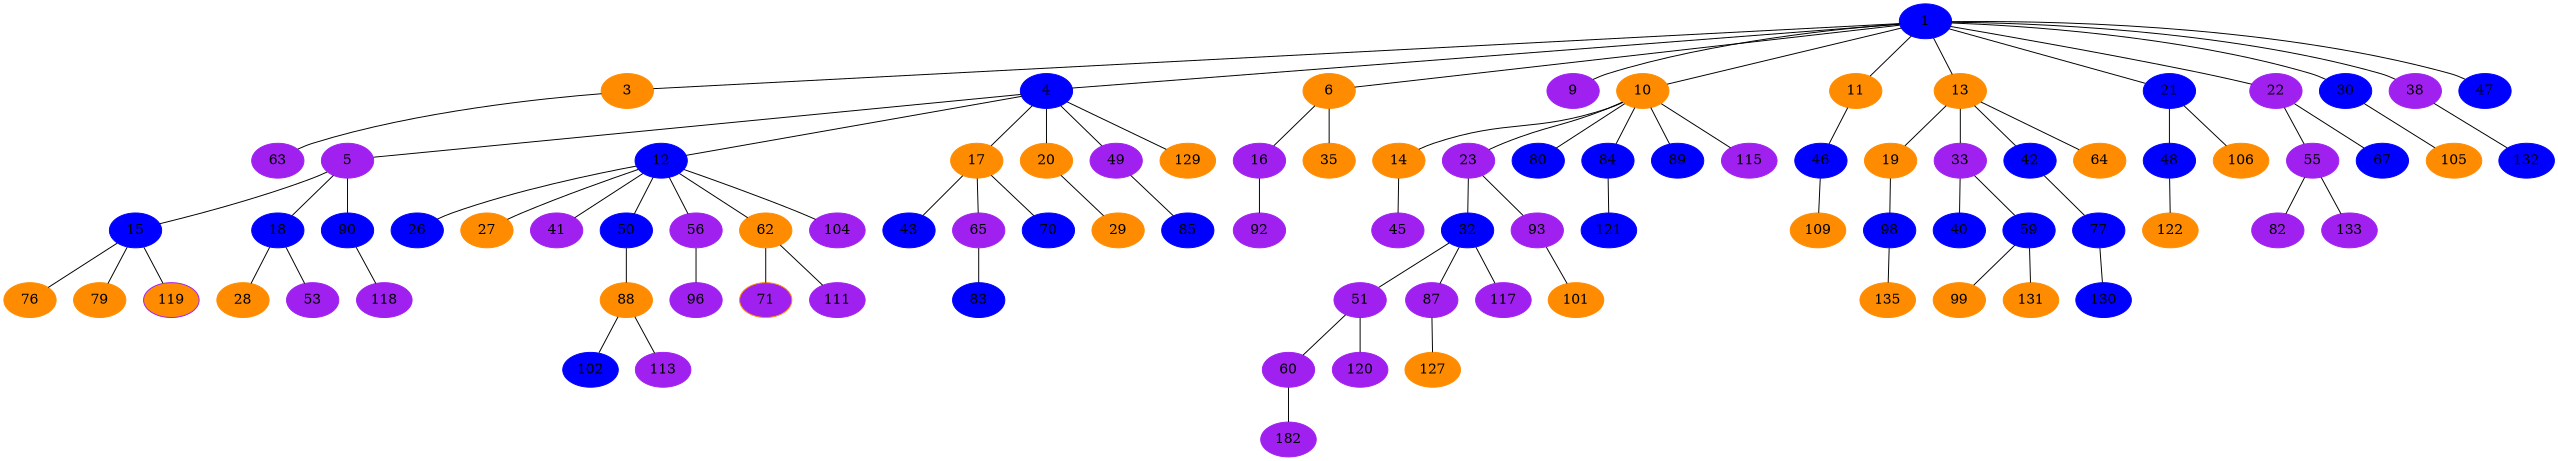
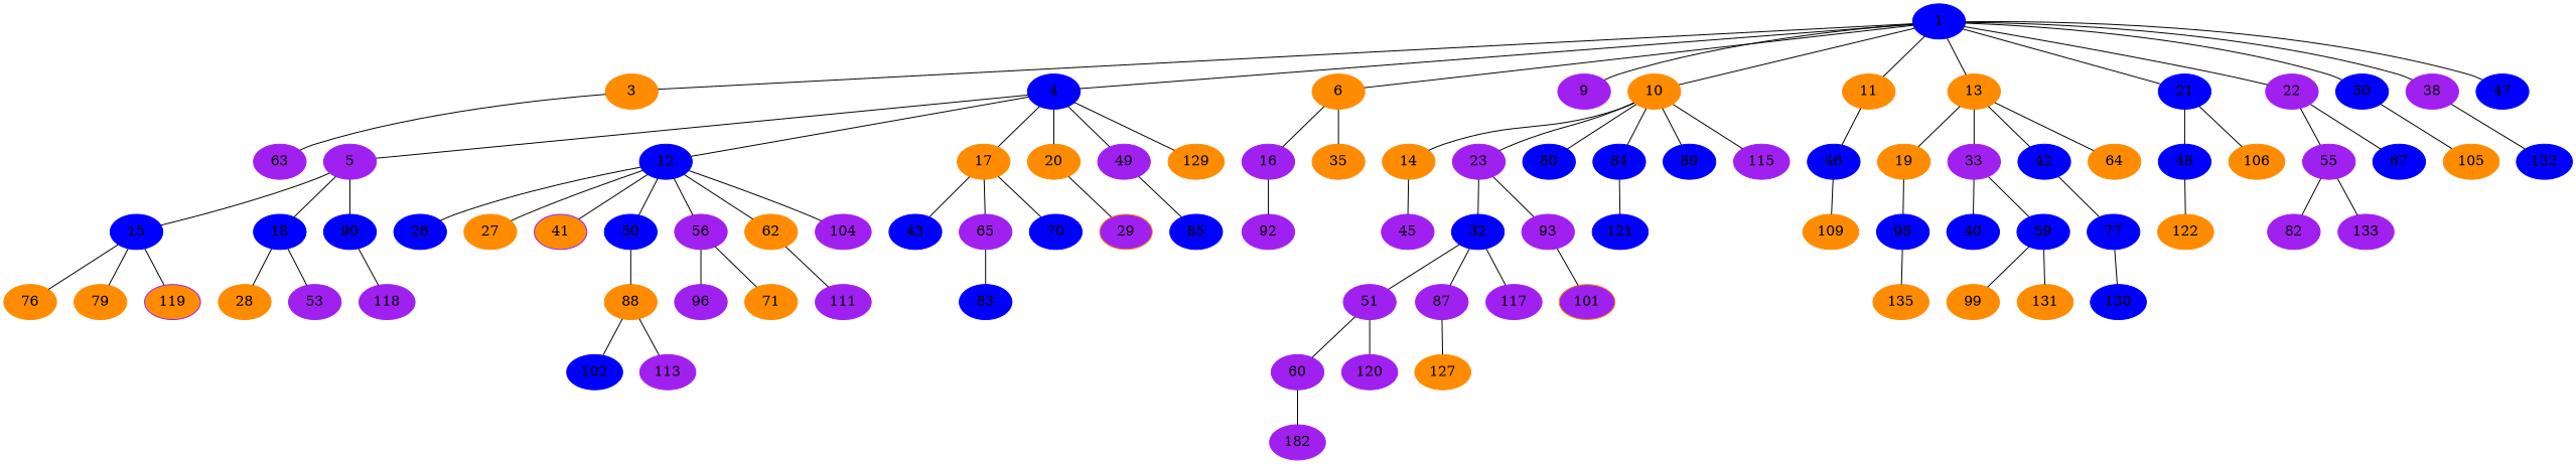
  graph {
    node [color=purple style=filled]
    1 [color=blue super="+2"]
    3 [color=darkorange super="+8"]
    4 [color=blue super="+7"]
    6 [color=darkorange super="+24"]
    9
    10 [color=darkorange super="+58"]
    11 [color=darkorange]
    13 [color=darkorange super="+66"]
    21 [color=blue super="+34"]
    22 [super="+25"]
    30 [color=blue super="+81"]
    38 [super="+78"]
    47 [color=blue]
    63
    5
    12 [color=blue super="+39"]
    17 [color=darkorange super="+37"]
    20 [color=darkorange super="+44"]
    49 [super="+72"]
    129 [color=darkorange]
    16 [super="+75"]
    35 [color=darkorange super="+97"]
    14 [color=darkorange]
    23
    80 [color=blue]
    84 [color=blue]
    89 [color=blue]
    115
    46 [color=blue]
    19 [color=darkorange]
    33 [super="+36"]
    42 [color=blue]
    64 [color=darkorange]
    48 [color=blue super="+54"]
    106 [color=darkorange]
    55 [super="+61"]
    67 [color=blue super="+86"]
    105 [color=darkorange]
    132 [color=blue]
    15 [color=blue super="+57"]
    18 [color=blue super="+31"]
    90 [color=blue super="+114"]
    26 [color=blue super="+136"]
    27 [color=darkorange]
-   41
+   41 [fillcolor=darkorange]
    50 [color=blue super="+110"]
    56 [super="+68"]
    62 [color=darkorange super="+91"]
    104
    43 [color=blue super="+73"]
    65
    70 [color=blue super="+74"]
-   29 [color=darkorange]
+   29 [color=darkorange fillcolor=purple]
    85 [color=blue]
    76 [color=darkorange]
    79 [color=darkorange]
    119 [fillcolor=darkorange]
    28 [color=darkorange]
    53 [super="+94"]
    118
    92
    45
    32 [color=blue super="+52"]
    93 [super="+125"]
    121 [color=blue super="+123"]
    109 [color=darkorange]
    88 [color=darkorange super="+107"]
    96
-   71 [color=darkorange fillcolor=purple]
+   71 [color=darkorange]
    111
    98 [color=blue super="+128"]
    40 [color=blue]
    59 [color=blue super="+69"]
    77 [color=blue super="+134"]
    83 [color=blue super="+116"]
    135 [color=darkorange]
    122 [color=darkorange]
    82
    133
    51 [super="+103"]
    87 [super="+108"]
    117
-   101 [color=darkorange]
+   101 [color=darkorange fillcolor=purple]
    60 [super="+95"]
    120
    127 [color=darkorange]
    99 [color=darkorange super="+100"]
    131 [color=darkorange]
    130 [color=blue]
    102 [color=blue]
    113
    n92 [label=182]
    1 -- 3
    1 -- 4
    1 -- 6
    1 -- 9
    1 -- 10
    1 -- 11
    1 -- 13
    1 -- 21
    1 -- 22
    1 -- 30
    1 -- 38
    1 -- 47
    3 -- 63
    4 -- 5
    4 -- 12
    4 -- 17
    4 -- 20
    4 -- 49
    4 -- 129
    6 -- 16
    6 -- 35
    10 -- 14
    10 -- 23
    10 -- 80
    10 -- 84
    10 -- 89
    10 -- 115
    11 -- 46
    13 -- 19
    13 -- 33
    13 -- 42
    13 -- 64
    21 -- 48
    21 -- 106
    22 -- 55
    22 -- 67
    30 -- 105
    38 -- 132
    5 -- 15
    5 -- 18
    5 -- 90
    12 -- 26
    12 -- 27
    12 -- 41
    12 -- 50
    12 -- 56
    12 -- 62
    12 -- 104
    17 -- 43
    17 -- 65
    17 -- 70
    20 -- 29
    49 -- 85
    16 -- 92
    14 -- 45
    23 -- 32
    23 -- 93
    84 -- 121
    46 -- 109
    19 -- 98
    33 -- 40
    33 -- 59
    42 -- 77
    48 -- 122
    55 -- 82
    55 -- 133
    15 -- 76
    15 -- 79
    15 -- 119
    18 -- 28
    18 -- 53
    90 -- 118
    50 -- 88
    56 -- 96
-   62 -- 71
+   56 -- 71
    62 -- 111
    65 -- 83
    32 -- 51
    32 -- 87
    32 -- 117
    93 -- 101
    88 -- 102
    88 -- 113
    98 -- 135
    59 -- 99
    59 -- 131
    77 -- 130
    51 -- 60
    51 -- 120
    87 -- 127
    60 -- n92
  }
